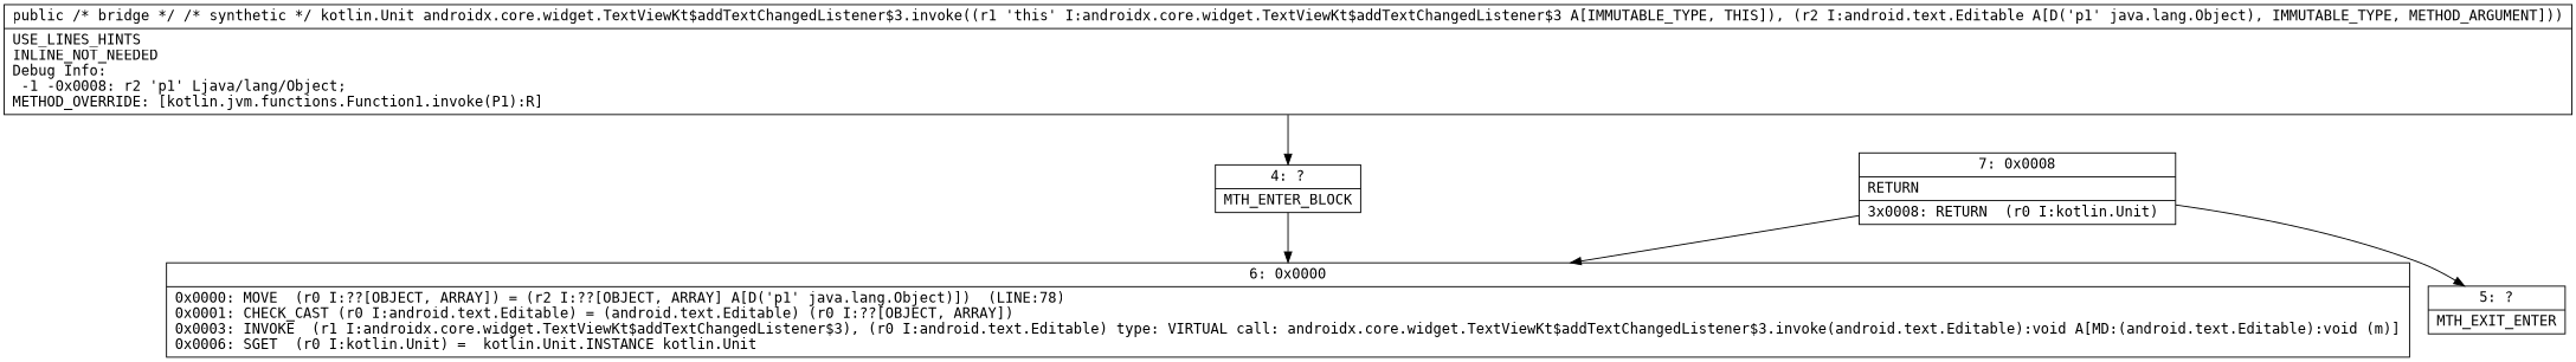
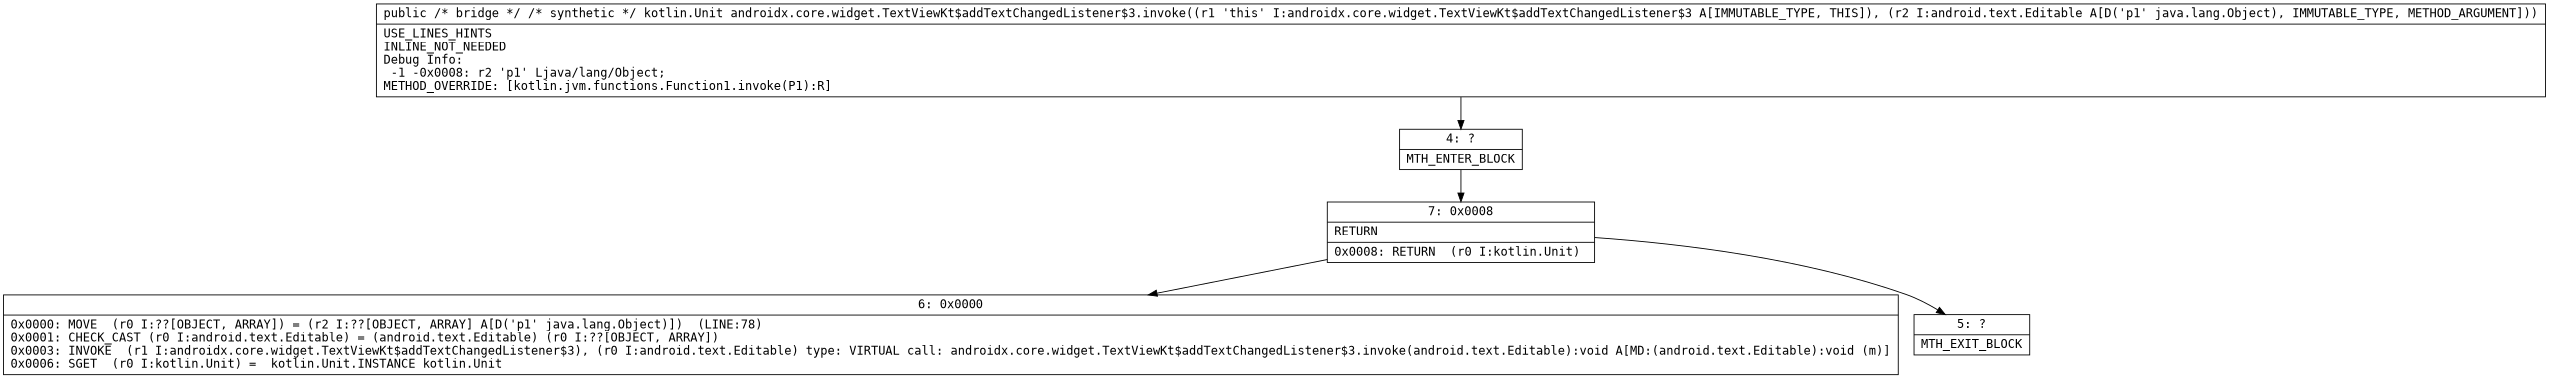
  digraph {
    fontname="DejaVu Sans Mono"
    node [fontname="DejaVu Sans Mono" shape=record]
    edge [fontname="DejaVu Sans Mono"]
    n1 [label="{4\:\ ?|MTH_ENTER_BLOCK\l}"]
    n2 [label="{6\:\ 0x0000|0x0000: MOVE  (r0 I:??[OBJECT, ARRAY]) = (r2 I:??[OBJECT, ARRAY] A[D('p1' java.lang.Object)])  (LINE:78)\l0x0001: CHECK_CAST (r0 I:android.text.Editable) = (android.text.Editable) (r0 I:??[OBJECT, ARRAY]) \l0x0003: INVOKE  (r1 I:androidx.core.widget.TextViewKt$addTextChangedListener$3), (r0 I:android.text.Editable) type: VIRTUAL call: androidx.core.widget.TextViewKt$addTextChangedListener$3.invoke(android.text.Editable):void A[MD:(android.text.Editable):void (m)]\l0x0006: SGET  (r0 I:kotlin.Unit) =  kotlin.Unit.INSTANCE kotlin.Unit \l}"]
-   n3 [label="{7\:\ 0x0008|RETURN\l|3x0008: RETURN  (r0 I:kotlin.Unit) \l}"]
-   n4 [label="{5\:\ ?|MTH_EXIT_ENTER\l}"]
+   n3 [label="{7\:\ 0x0008|RETURN\l|0x0008: RETURN  (r0 I:kotlin.Unit) \l}"]
+   n4 [label="{5\:\ ?|MTH_EXIT_BLOCK\l}"]
    n5 [label="{public \/* bridge *\/ \/* synthetic *\/ kotlin.Unit androidx.core.widget.TextViewKt$addTextChangedListener$3.invoke((r1 'this' I:androidx.core.widget.TextViewKt$addTextChangedListener$3 A[IMMUTABLE_TYPE, THIS]), (r2 I:android.text.Editable A[D('p1' java.lang.Object), IMMUTABLE_TYPE, METHOD_ARGUMENT]))  | USE_LINES_HINTS\lINLINE_NOT_NEEDED\lDebug Info:\l  \-1 \-0x0008: r2 'p1' Ljava\/lang\/Object;\lMETHOD_OVERRIDE: [kotlin.jvm.functions.Function1.invoke(P1):R]\l}"]
-   n1 -> n2
+   n1 -> n3
    n3 -> n2
    n3 -> n4
    n5 -> n1
  }
